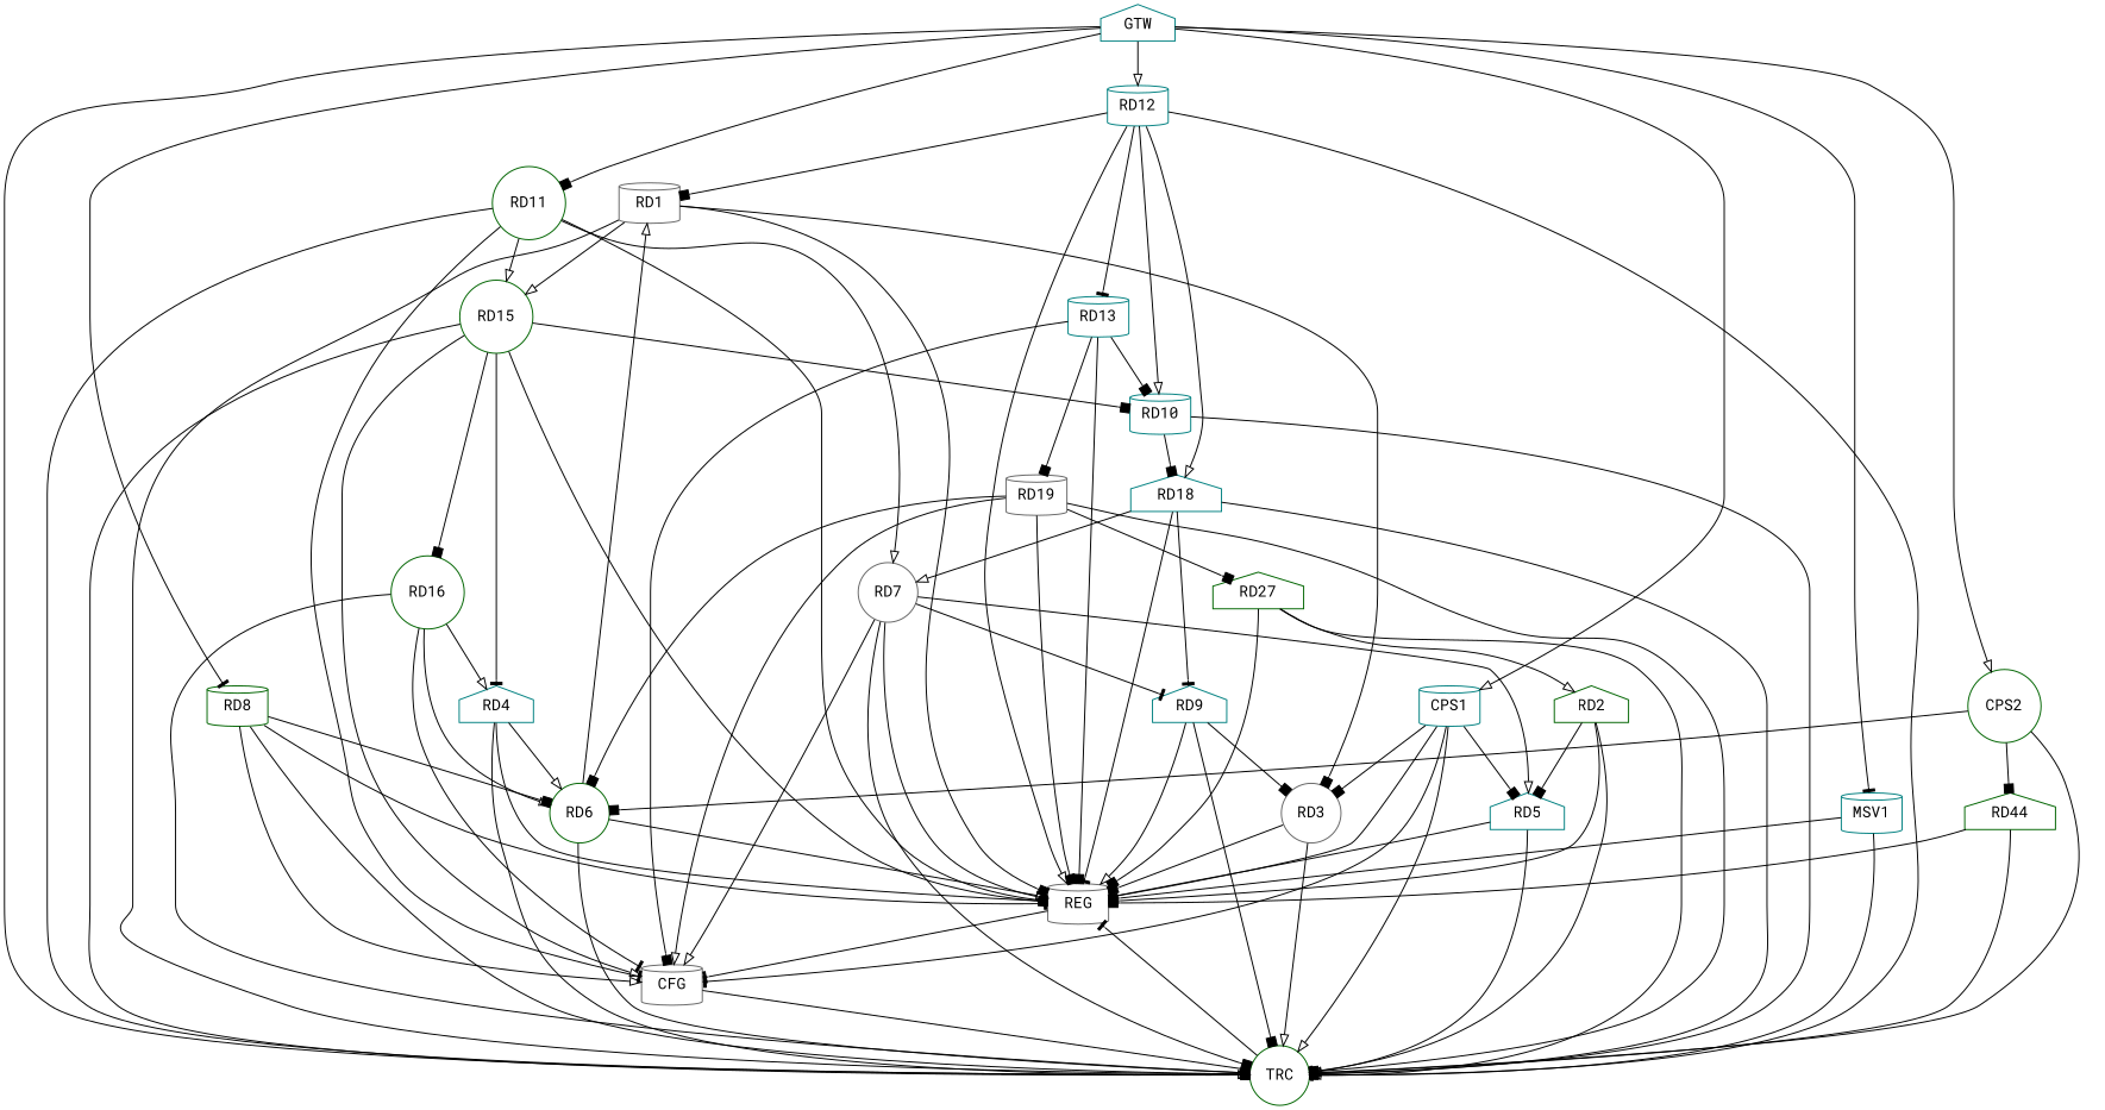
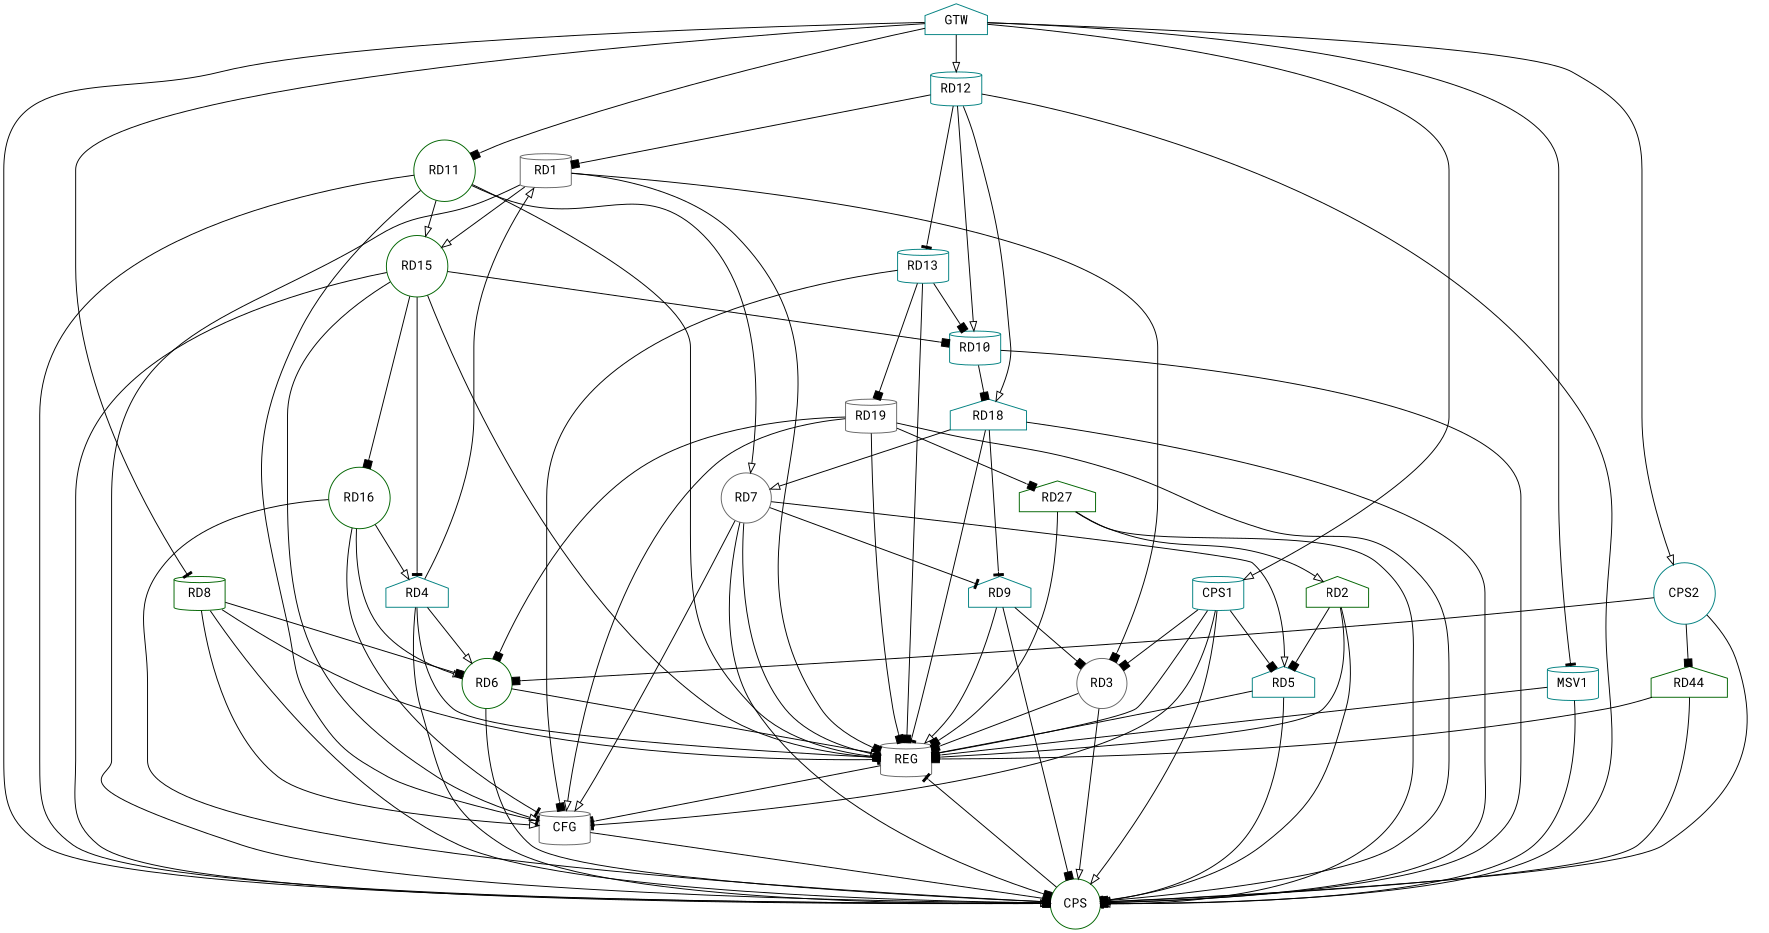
  strict digraph {
    fontname="Roboto Mono"
    node [color=darkgreen fontname="Roboto Mono" shape=cylinder]
    edge [arrowhead=box fontname="Roboto Mono"]
    n1 [color=gray40 label=RD1]
    n2 [color=gray40 label=RD3 shape=circle]
    n3 [label=RD15 shape=circle]
    n4 [color=gray40 label=REG]
-   n5 [label=TRC shape=circle]
+   n5 [label=CPS shape=circle]
    n6 [color=teal label=RD4 shape=house]
    n7 [color=gray40 label=CFG]
    n8 [color=teal label=RD10]
    n9 [label=RD16 shape=circle]
    n10 [label=RD2 shape=house]
    n11 [color=teal label=RD5 shape=house]
    n12 [label=RD6 shape=circle]
    n13 [color=gray40 label=RD7 shape=circle]
    n14 [color=teal label=RD9 shape=house]
    n15 [label=RD8]
    n16 [color=teal label=RD18 shape=house]
    n17 [label=RD11 shape=circle]
    n18 [color=teal label=RD12]
    n19 [color=teal label=RD13]
    n20 [color=gray40 label=RD19]
    n21 [color=teal label=MSV1]
    n22 [label=RD27 shape=house]
    n23 [label=RD44 shape=house]
    n24 [color=teal label=CPS1]
-   n25 [label=CPS2 shape=circle]
+   n25 [color=teal label=CPS2 shape=circle]
    n26 [color=teal label=GTW shape=house]
    n1 -> n2
    n1 -> n3 [arrowhead=onormal]
    n1 -> n4
    n1 -> n5
    n2 -> n4
    n2 -> n5 [arrowhead=onormal]
    n3 -> n4
    n3 -> n5
    n3 -> n6 [arrowhead=tee]
    n3 -> n7 [arrowhead=onormal]
    n3 -> n8
    n3 -> n9
    n4 -> n7 [arrowhead=tee]
    n5 -> n4 [arrowhead=tee]
-   n12 -> n1 [arrowhead=onormal]
+   n6 -> n1 [arrowhead=onormal]
    n6 -> n4
    n6 -> n5
    n6 -> n12 [arrowhead=onormal]
    n7 -> n5 [arrowhead=tee]
    n8 -> n5 [arrowhead=tee]
    n8 -> n16
    n9 -> n5
    n9 -> n6 [arrowhead=onormal]
    n9 -> n7 [arrowhead=tee]
    n9 -> n12 [arrowhead=onormal]
    n10 -> n4
    n10 -> n5
    n10 -> n11
    n11 -> n4 [arrowhead=tee]
    n11 -> n5 [arrowhead=tee]
    n12 -> n4 [arrowhead=onormal]
    n12 -> n5 [arrowhead=tee]
    n13 -> n4 [arrowhead=onormal]
    n13 -> n5
    n13 -> n7 [arrowhead=onormal]
    n13 -> n11 [arrowhead=onormal]
    n13 -> n14 [arrowhead=tee]
    n14 -> n2
    n14 -> n4 [arrowhead=onormal]
    n14 -> n5
    n15 -> n4 [arrowhead=tee]
    n15 -> n5
    n15 -> n7 [arrowhead=onormal]
    n15 -> n12
    n16 -> n4 [arrowhead=tee]
    n16 -> n5
    n16 -> n13 [arrowhead=onormal]
    n16 -> n14 [arrowhead=tee]
    n17 -> n3 [arrowhead=onormal]
    n17 -> n4 [arrowhead=tee]
    n17 -> n5 [arrowhead=onormal]
    n17 -> n7 [arrowhead=tee]
    n17 -> n13 [arrowhead=onormal]
    n18 -> n1
-   n18 -> n4 [arrowhead=onormal]
    n18 -> n5 [arrowhead=tee]
    n18 -> n8 [arrowhead=onormal]
    n18 -> n16 [arrowhead=onormal]
    n18 -> n19 [arrowhead=tee]
    n19 -> n4
    n19 -> n7
    n19 -> n8
    n19 -> n20
    n20 -> n4
    n20 -> n5 [arrowhead=onormal]
    n20 -> n7 [arrowhead=onormal]
    n20 -> n12
    n20 -> n22
    n21 -> n4
    n21 -> n5
    n22 -> n4
    n22 -> n5 [arrowhead=onormal]
    n22 -> n10 [arrowhead=onormal]
    n23 -> n4
    n23 -> n5 [arrowhead=tee]
    n24 -> n2
    n24 -> n4 [arrowhead=tee]
    n24 -> n5 [arrowhead=onormal]
    n24 -> n7 [arrowhead=tee]
    n24 -> n11
    n25 -> n5 [arrowhead=onormal]
    n25 -> n12
    n25 -> n23
    n26 -> n5 [arrowhead=onormal]
    n26 -> n15 [arrowhead=tee]
    n26 -> n17
    n26 -> n18 [arrowhead=onormal]
    n26 -> n21 [arrowhead=tee]
    n26 -> n24 [arrowhead=onormal]
    n26 -> n25 [arrowhead=onormal]
  }
